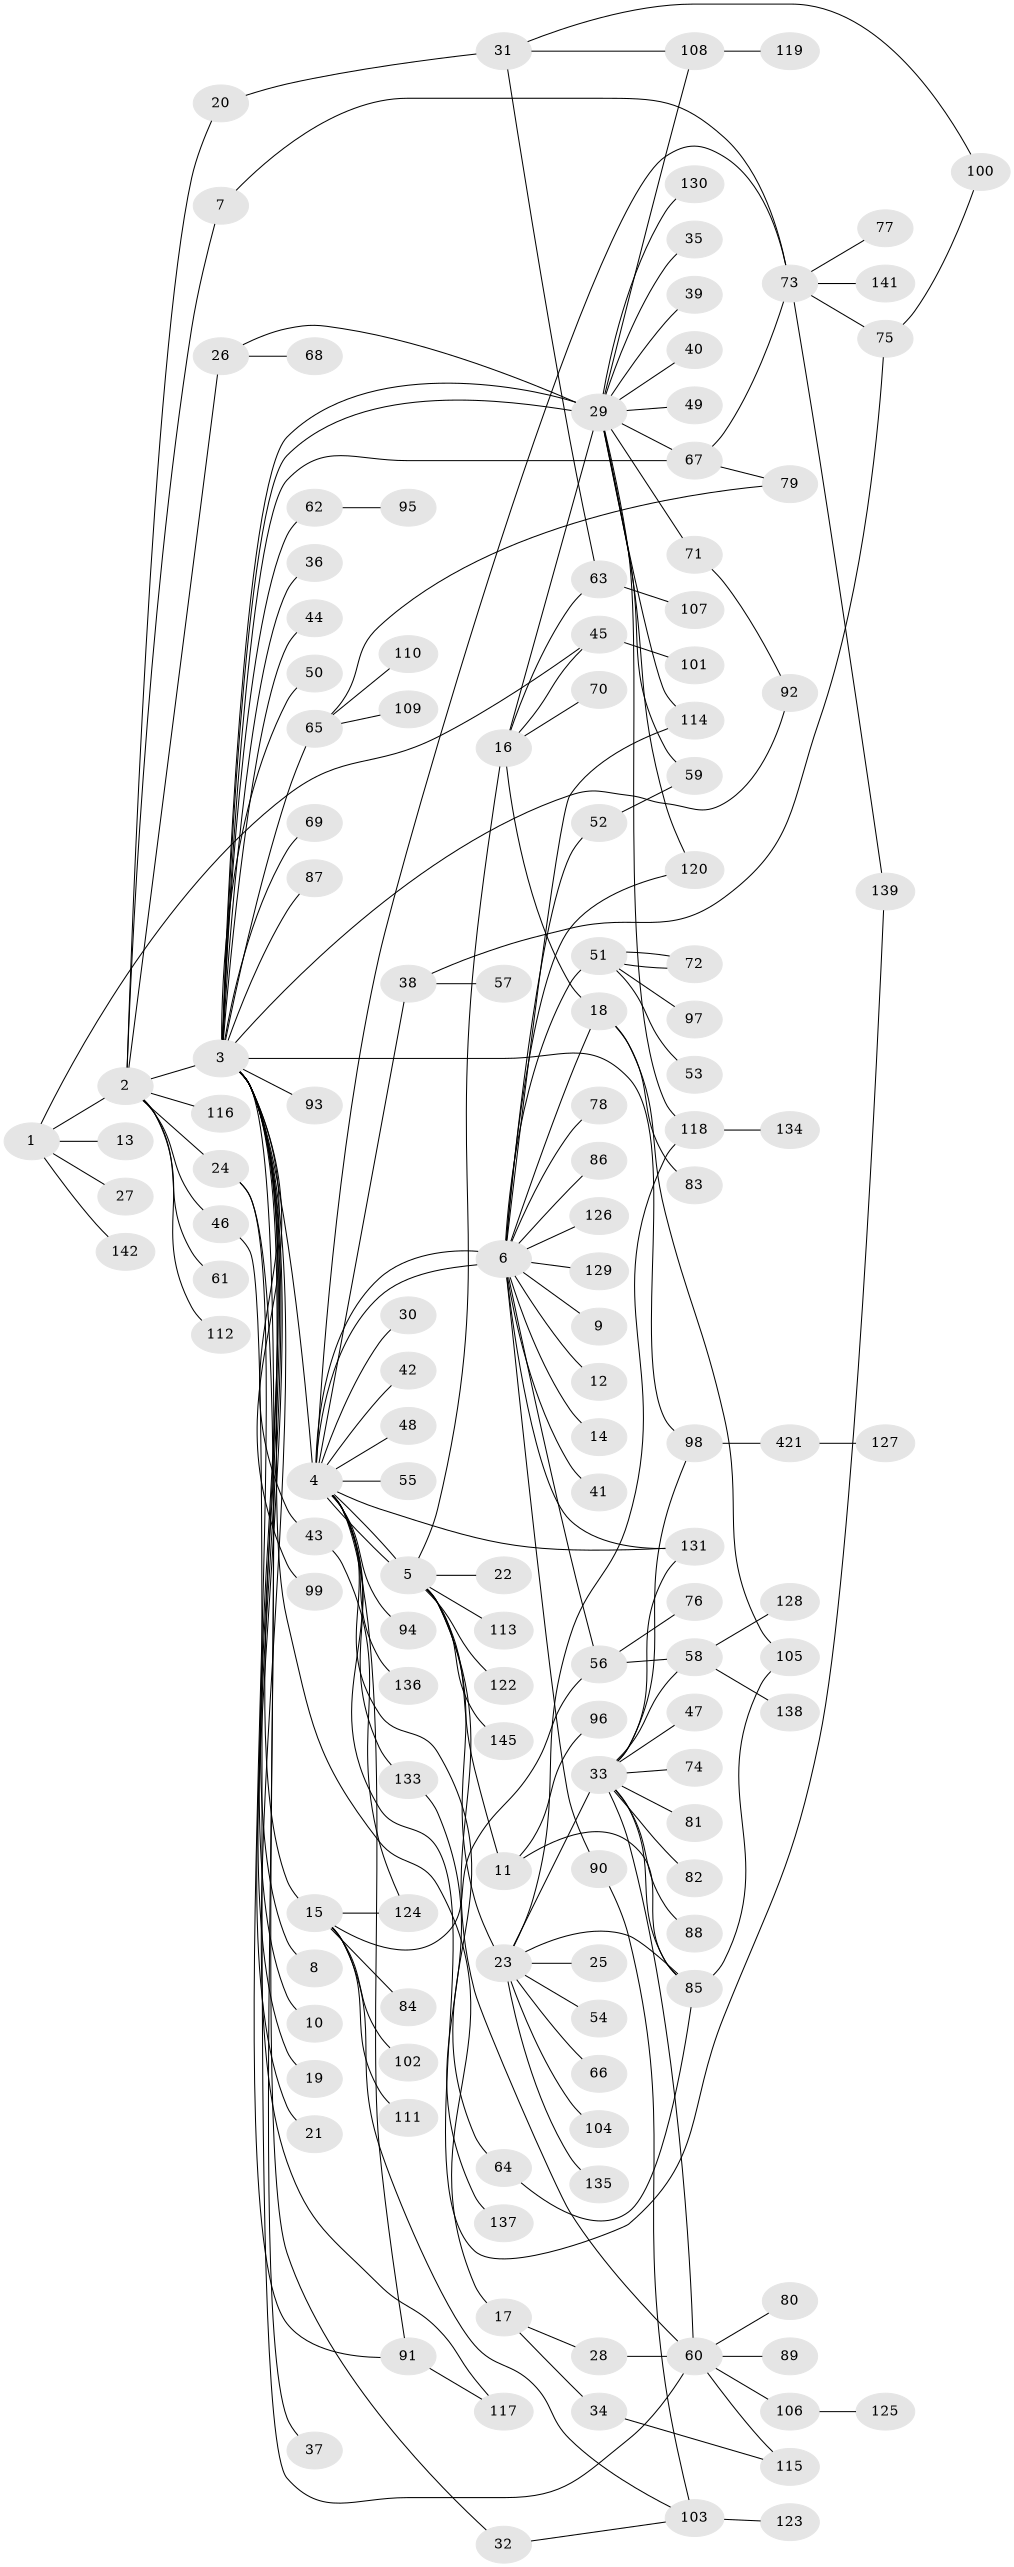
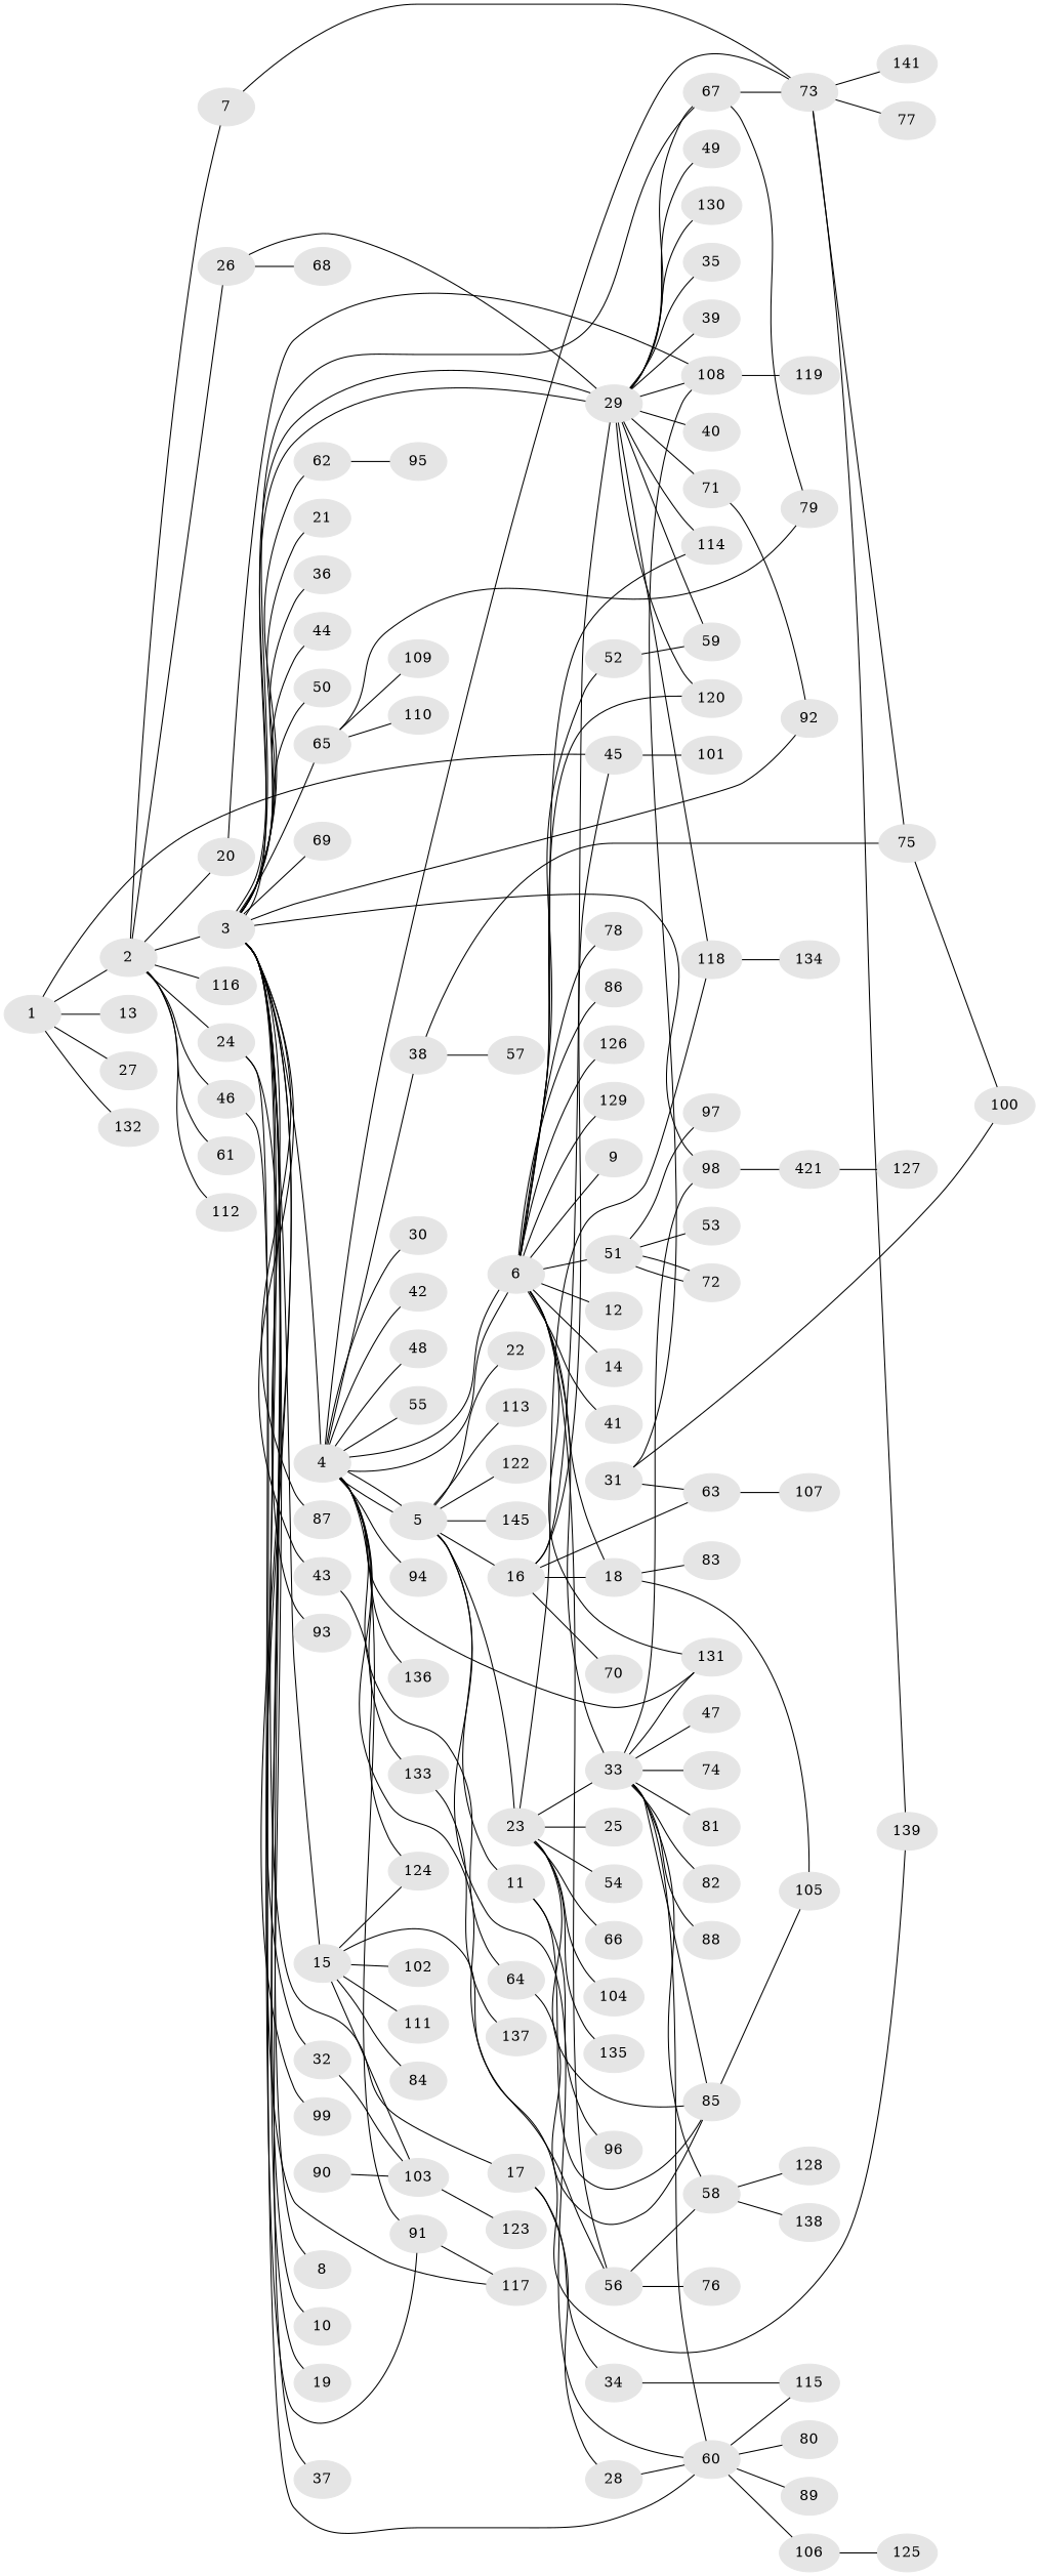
  graph {
    rankdir=LR
    node [color=gray90 style=filled]
    1
    2
    13
    27
    45
-   132 [label=142]
+   132
    3
    7
    20
    24
    26
    46
    61
    112
    116
    101
    4
    8
    10
    15
    17
    19
    21
    29
    32
    36
    43
    44
    50
    62
    65
    67
    69
    87
    92
    93
    98
    99
    117
    73
    31
    91
    37
    68
    60
    5
    6
    30
    38
    42
    48
    55
    64
    94
    131
    133
    136
    139
    124
    56
    84
    102
    103
    111
    28
    34
    114
    120
    118
    35
    39
    40
    49
    59
    71
    108
    130
    95
    79
    109
    110
    75
    77
    141
    n85 [label=421]
    11
    16
    22
    23
    113
    122
    n92 [label=145]
    9
    12
    14
    18
    41
    51
    52
    78
    86
    90
    126
    129
    57
    85
    137
    96
    63
    70
    25
    33
    54
    66
    104
    135
    115
    80
    89
    106
    83
    105
    53
    72
    97
    58
    76
    123
    107
    100
    47
    74
    81
    82
    88
    134
    119
    128
    138
    125
    127
    1 -- 2
    1 -- 13
    1 -- 27
    1 -- 45
    1 -- 132
    2 -- 3
    2 -- 7
    2 -- 20
    2 -- 24
    2 -- 26
    2 -- 46
    2 -- 61
    2 -- 112
    2 -- 116
    45 -- 101
    3 -- 4
    3 -- 8
    3 -- 10
    3 -- 15
    3 -- 17
    3 -- 19
    3 -- 21
    3 -- 29
    3 -- 29
    3 -- 32
    3 -- 36
    3 -- 43
    3 -- 44
    3 -- 50
    3 -- 62
    3 -- 65
    3 -- 67
    3 -- 69
    3 -- 87
    3 -- 92
    3 -- 93
    3 -- 98
    3 -- 99
    3 -- 117
    7 -- 73
-   20 -- 31
+   20 -- 108
    24 -- 91
    24 -- 37
    26 -- 29
    26 -- 68
    46 -- 60
    4 -- 73
    4 -- 91
    4 -- 5
    4 -- 5
    4 -- 6
    4 -- 6
    4 -- 30
    4 -- 38
    4 -- 42
    4 -- 48
    4 -- 55
    4 -- 64
    4 -- 94
    4 -- 131
    4 -- 133
    4 -- 136
    4 -- 139
    15 -- 124
    15 -- 56
    15 -- 84
    15 -- 102
    15 -- 103
    15 -- 111
    17 -- 28
    17 -- 34
    29 -- 67
    29 -- 114
    29 -- 120
    29 -- 118
    29 -- 35
    29 -- 39
    29 -- 40
    29 -- 49
    29 -- 59
    29 -- 71
    29 -- 108
    29 -- 130
    32 -- 103
    43 -- 124
    62 -- 95
    65 -- 79
    65 -- 109
    65 -- 110
    67 -- 73
    67 -- 79
    98 -- n85
    73 -- 139
    73 -- 75
    73 -- 77
    73 -- 141
    31 -- 108
    31 -- 63
    31 -- 100
    91 -- 117
    60 -- 115
    60 -- 80
    60 -- 89
    60 -- 106
    5 -- 60
    5 -- 11
    5 -- 16
    5 -- 22
    5 -- 23
    5 -- 113
    5 -- 122
    5 -- n92
    6 -- 131
    6 -- 56
    6 -- 114
    6 -- 120
    6 -- 9
    6 -- 12
    6 -- 14
    6 -- 18
    6 -- 41
    6 -- 51
    6 -- 52
    6 -- 78
    6 -- 86
-   6 -- 90
+   6 -- 33
    6 -- 126
    6 -- 129
    38 -- 75
    38 -- 57
    64 -- 85
    133 -- 137
    56 -- 58
    56 -- 76
    103 -- 123
    28 -- 60
    34 -- 115
    118 -- 134
    71 -- 92
    108 -- 119
    75 -- 100
    n85 -- 127
    11 -- 85
    11 -- 96
    16 -- 45
    16 -- 29
    16 -- 18
    16 -- 63
    16 -- 70
    23 -- 118
    23 -- 85
    23 -- 25
    23 -- 33
    23 -- 54
    23 -- 66
    23 -- 104
    23 -- 135
    18 -- 83
    18 -- 105
    51 -- 53
    51 -- 72
    51 -- 72
    51 -- 97
    52 -- 59
    90 -- 103
    85 -- 105
    63 -- 107
    33 -- 98
    33 -- 60
    33 -- 131
    33 -- 85
    33 -- 58
    33 -- 47
    33 -- 74
    33 -- 81
    33 -- 82
    33 -- 88
    106 -- 125
    58 -- 128
    58 -- 138
  }
